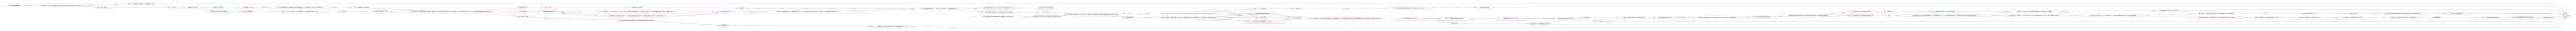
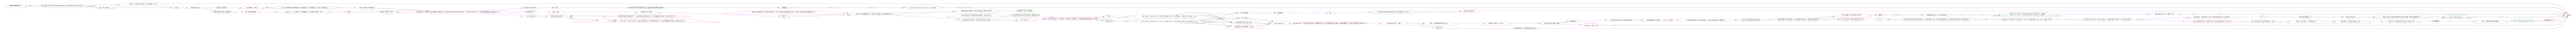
  digraph {
    fontname=Oswald
    rankdir=LR
    node [color=gray40 fontname=Oswald shape=trapezium]
    edge [color=black fontname=Oswald]
    n1 [label="EleanorRank4Orokin2 begins."]
    n2 [color=darkgreen label="啊，漂泊者！啊，时间与空间的流浪者！能在这小小的屏幕上见到你，真是太好了！" shape=hexagon]
    n3 [color=darkgreen label="嗨，埃莉诺……"]
    n4 [label="马上回来，卡利莫斯又在玩电线了，可能会断线。[结束]"]
    n5 [color=darkgreen label="嘿，伙计。" shape=hexagon]
    "Chat ends." [color=deeppink]
    n7 [label="猜猜我有什么话说？"]
    n8 [color=darkgreen label="你是不是有关于未来生活的问题？" shape=octagon]
    n9 [color=darkgreen label="你长了一条尾巴。" shape=cylinder]
    n10 [color=deeppink label="呃。我真容易被猜到。" shape=octagon]
    n11 [color=deeppink label="……你会喜欢的，不是吗？"]
    n12 [label="是的，有。又一个新问题。这个问题很重大，所以请耐心听我说，好吗？" shape=hexagon]
    n13 [color=darkgreen label="唉，没有。我的屁股并没有因为加了尾巴而变得更好。它不可能更好了，因为它已经很完美了。" shape=hexagon]
    n14 [color=deeppink label="我尽量。" shape=hexagon]
    n15 [label="不过，我确实有个问题想问你。" shape=octagon]
    n16 [color=darkgreen label="好的，那太好了。那么。" shape=cylinder]
    n17 [color=deeppink label="你们那个时代，人们的关系是如何构建的？我的意思是，是不是还是常见的“两个或多个的成年人，以不同的正式方式在一起”？还是很多规则限制谁可以和谁在一起？" shape=octagon]
    n18 [label="我对这个还真没了解过。" shape=hexagon]
    n19 [color=darkgreen label="这取决于文化。" shape=cylinder]
    n20 [color=deeppink label="……你为什么要问这个？" shape=octagon]
    n21 [label="天哪。" shape=octagon]
    n22 [color=deeppink label="也是。当然了。"]
    n23 [label="Check boolean EleanorEntrati"]
    n24 [label="我知道你在双衍王境里是孤立的，但我真没想到你会孤立到这种地步。" shape=cylinder]
    n25 [color=darkgreen label="让我来试试另一种问法。"]
    n26 [color=deeppink label="火卫二上的那两个人，“父亲”和“母亲”。他们是一对夫妻。虽然他们可能是庞大的、感染的前 Orokin 生物，但他们的婚姻显然非常痛苦，就像我父母的一样。"]
    n27 [color=deeppink label="从你脑海中收集到的零星信息中，人们还是保持着传统的配对方式。他们的婚姻显然非常痛苦，就像我父母的一样。" shape=octagon]
    n28 [color=darkgreen label="+15 Chemistry" shape=hexagon]
    n29 [color=darkgreen label="来看看……"]
-   n30 [color=deeppink label="那么，这是 Orokin 的常态吗？" shape=octagon]
    n31 [color=darkgreen label="如果我这个问题给你带来任何不快，我真的很抱歉。" shape=hexagon]
    n32 [label="好吧。那在你来自的地方，一个人和一个中枢在一起，这种情况正常吗？" shape=octagon]
    n33 [color=deeppink label="Orokin 人崇尚规则和禁忌。他们推崇等级制度。人与人之间的关系不能跨越社会阶层。比如说，禁卫就不能和 Orokin 贵族在一起。"]
    n34 [label="如果你想找到答案的话，我可以尝试将 Ordis 拖回这个时代来……" shape=octagon]
    n35 [color=darkgreen label="……我从未听说过这样的事，而且我不确定这是怎么做到的。" shape=octagon]
    n36 [color=darkgreen label="我是在问一个理论上的问题！" shape=cylinder]
    n37 [color=deeppink label="可恶。我再试一次。"]
    n38 [color=deeppink label="想象一下你那个时代的某个人，既是女性，又很危险。而且很强大。就像没有被恶魔附身的鲁莎卡少校那样。" shape=cylinder]
    n39 [label="我并不是真的想去和你那玻璃朋友亲密接触，无论他有多迷人。"]
    n40 [color=darkgreen label="我在尝试问你关于“权力不平等”的问题，但似乎没问出来" shape=cylinder]
    n41 [color=darkgreen label="一个 Grineer 狙击手？" shape=cylinder]
    n42 [label="一个禁卫？" shape=octagon]
    n43 [color=darkgreen label="好吧。假设有一位 Grineer 狙击手女士和一个人类互相坠入爱河。命运多舛的恋人。极其悲惨。他们能在一起吗？" shape=hexagon]
    n44 [label="好吧。假设有一位禁卫女士和一个卑微的人类互相坠入爱河。命运多舛的恋人。极其悲惨。他们能在一起吗？"]
    n45 [color=deeppink label="如果那是他们双方都想要的，当然可以。"]
    n46 [color=darkgreen label="为什么不呢？" shape=hexagon]
    n47 [label="我倒想看看有谁会试图阻止他们。" shape=octagon]
    n48 [label="能。但是会很难。" shape=octagon]
    n49 [color=darkgreen label="我在这儿越说越乱了。"]
    n50 [color=deeppink label="+5 Chemistry" shape=octagon]
    n51 [color=deeppink label="在你们那里，人们和比自己强大得多、危险得多的人在一起，这种情况常见吗？就像《甘布利和龙的袜子》中精灵王子最后和巨人结婚一样？" shape=cylinder]
    n52 [label="谢谢。"]
    n53 [color=deeppink label="……你不知道我在说什么，对吧。"]
    n54 [color=darkgreen label="问：两个体型和杀伤力差别很大的人可以谈恋爱吗？答：可以。" shape=octagon]
    n55 [label="实际上，我很确定我知道你在说什么。"]
    n56 [label="还真是不知道。" shape=octagon]
    n57 [color=deeppink label="我想知道的就是这些。" shape=hexagon]
    n58 [color=deeppink label="我不想毁了你的一天。对不起。"]
    n59 [label="那我还是不问了。不然我可能会让自己出丑。" shape=cylinder]
    n60 [label="我可以自怨自艾地抱怨一番吗？" shape=octagon]
    n61 [color=darkgreen label="尽管抱怨吧" shape=octagon]
    n62 [color=deeppink label="我没空聊这个，抱歉。[结束]" shape=hexagon]
    n63 [label="我并不是说没有人共度一生我就活得没意义" shape=hexagon]
    n64 [color=darkgreen label="我不是由我所爱的人定义的" shape=octagon]
    n65 [color=deeppink label="马上回来" shape=octagon]
    n66 [label="但在我一激动就可能不小心杀人的情况下，我怎么可能考虑开始一场恋爱呢" shape=octagon]
    n67 [label="欢迎了解埃莉诺和她的交配螳螂问题" shape=hexagon]
    n68 [color=darkgreen label="如果我能找到那个英择谛混蛋，我会把他的蛋蛋做成耳环。如果他还有蛋蛋的话。" shape=octagon]
    n69 [color=deeppink label="你可以考虑和六人组中的其他人约会啊。"]
    n70 [color=deeppink label="等等。你之所以单身，是因为你害怕伤到别人吗？" shape=cylinder]
    n71 [color=deeppink label="哦我的天"]
    n72 [label="是的。"]
    n73 [color=darkgreen label="我真的是在咬舌头，不让自己笑出声来" shape=octagon]
    n74 [color=darkgreen label="我觉得你比我自己还更了解我究竟是什么。我是原型战甲。是一个部分变形的战争机器，而且那还未变形的部分似乎每天都在减少。" shape=octagon]
    n75 [color=darkgreen label="在那四个人中，我唯一可以考虑约会的就是碧，但因为亚瑟，这很麻烦"]
    n76 [label="无论是谁设计了可怜的“Nyx”，他都在打造一个杀手。那就是现在的我。高效。致命。像地雷一样可爱。" shape=hexagon]
    n77 [label="谢谢你的建议，但不行，绝对不可能"]
    n78 [label="这对于日常工作来说还行，但在办公室聚会上，谁会想在槲寄生下亲吻一个行走的死亡陷阱呢？" shape=hexagon]
    n79 [color=deeppink label="你担心的那种意外伤害。这种事发生过吗？你曾经伤害过和你在一起的人吗？" shape=octagon]
    n80 [label="我的意思是，还好如果有什么意外，霍瓦尼亚重置之后没人会真的死掉……" shape=hexagon]
    n81 [label="没有，因为我根本不会允许那种事发生。好吗？" shape=hexagon]
    n82 [color=darkgreen label="……" shape=cylinder]
    n83 [label="没有伴侣，就没有伤亡。不值得冒这个险。"]
    n84 [label="我以前没想到这一点。" shape=cylinder]
    n85 [color=darkgreen label="我宁愿孤独，也不愿背负罪恶感，谢谢。"]
    n86 [label="但我们的记忆还在。" shape=octagon]
    n87 [label="那么自从打了英择谛的疫苗之后你就一直单身了吗？" shape=octagon]
    n88 [color=darkgreen label="我不认为会有人愿意和曾经咬掉他们头的人谈恋爱，即使后来情况好转了。" shape=octagon]
    n89 [label="+20 Chemistry" shape=cylinder]
    n90 [color=darkgreen label="月神啊。我现在需要喝一杯。"]
    n91 [label="没错。这是我非常愿意做出的牺牲。"]
    n92 [color=darkgreen label="对不起。我不确定谈论这个是不是个好主意。" shape=cylinder]
    n93 [color=deeppink label="我想我需要独处一会儿。" shape=hexagon]
    n1 -> n2
    n2 -> n3
    n2 -> n4 [color=purple]
    n3 -> n5
    n4 -> "Chat ends." [color=purple]
    n5 -> n7 [color=purple]
    n7 -> n8 [color=purple]
    n7 -> n9
    n8 -> n10 [color=purple]
    n9 -> n11 [color=purple]
    n10 -> n12 [color=purple]
    n11 -> n13
    n12 -> n14 [color=purple]
    n13 -> n15 [color=purple]
    n14 -> n16
    n15 -> n17
    n16 -> n17
    n17 -> n18 [color=purple]
    n17 -> n19 [color=purple]
    n17 -> n20 [color=purple]
    n18 -> n21
    n19 -> n22 [color=purple]
    n20 -> n23
    n21 -> n24
    n22 -> n25 [color=purple]
    n23 -> n26 [label=true]
    n23 -> n27 [label=false]
    n24 -> n28
    n25 -> n29 [color=purple]
-   n26 -> n30 [color=purple]
-   n27 -> n30
    n28 -> n31
    n29 -> n32
-   n30 -> n33 [color=purple]
    n31 -> "Chat ends."
    n32 -> n34
    n32 -> n35 [color=purple]
    n33 -> n32
    n34 -> n36 [color=purple]
    n35 -> n37
    n37 -> n38 [color=purple]
    n38 -> n41
    n38 -> n42
    n39 -> n40 [color=purple]
    n40 -> n38 [color=purple]
    n41 -> n43
    n42 -> n44 [color=purple]
    n43 -> n45
    n43 -> n46
    n43 -> n47
    n43 -> n48
    n44 -> n45
    n44 -> n46 [color=purple]
    n44 -> n47
    n44 -> n48 [color=purple]
    n45 -> n49
    n46 -> n49
    n47 -> n49
    n48 -> n50
    n49 -> n51
    n50 -> n52 [color=purple]
    n51 -> n53 [color=purple]
    n52 -> n54 [color=purple]
    n53 -> n55
    n53 -> n56 [color=purple]
    n54 -> n57
    n55 -> n58 [color=purple]
    n56 -> n59 [color=purple]
    n57 -> "Chat ends." [color=purple]
    n58 -> n60
    n59 -> "Chat ends." [color=purple]
    n60 -> n61
    n60 -> n62 [color=purple]
    n61 -> n63 [color=purple]
    n62 -> "Chat ends."
    n63 -> n64
    n64 -> n65
    n65 -> n66 [color=purple]
    n66 -> n67
    n67 -> n68 [color=purple]
    n68 -> n69
    n68 -> n70
    n69 -> n71
    n70 -> n72 [color=purple]
    n71 -> n73
    n72 -> n74
    n73 -> n75
    n74 -> n76
    n75 -> n77 [color=purple]
    n76 -> n78 [color=purple]
    n77 -> "Chat ends."
    n78 -> n79 [color=purple]
    n78 -> n80 [color=purple]
    n79 -> n81 [color=purple]
    n80 -> n82 [color=purple]
    n81 -> n83 [color=purple]
    n82 -> n84
    n83 -> n85
    n84 -> n86
    n85 -> n87 [color=purple]
    n86 -> n88
    n87 -> n89 [color=purple]
    n88 -> n90
    n89 -> n91 [color=purple]
    n90 -> "Chat ends."
    n91 -> n92 [color=purple]
    n92 -> n93 [color=purple]
    n93 -> "Chat ends." [color=purple]
  }
